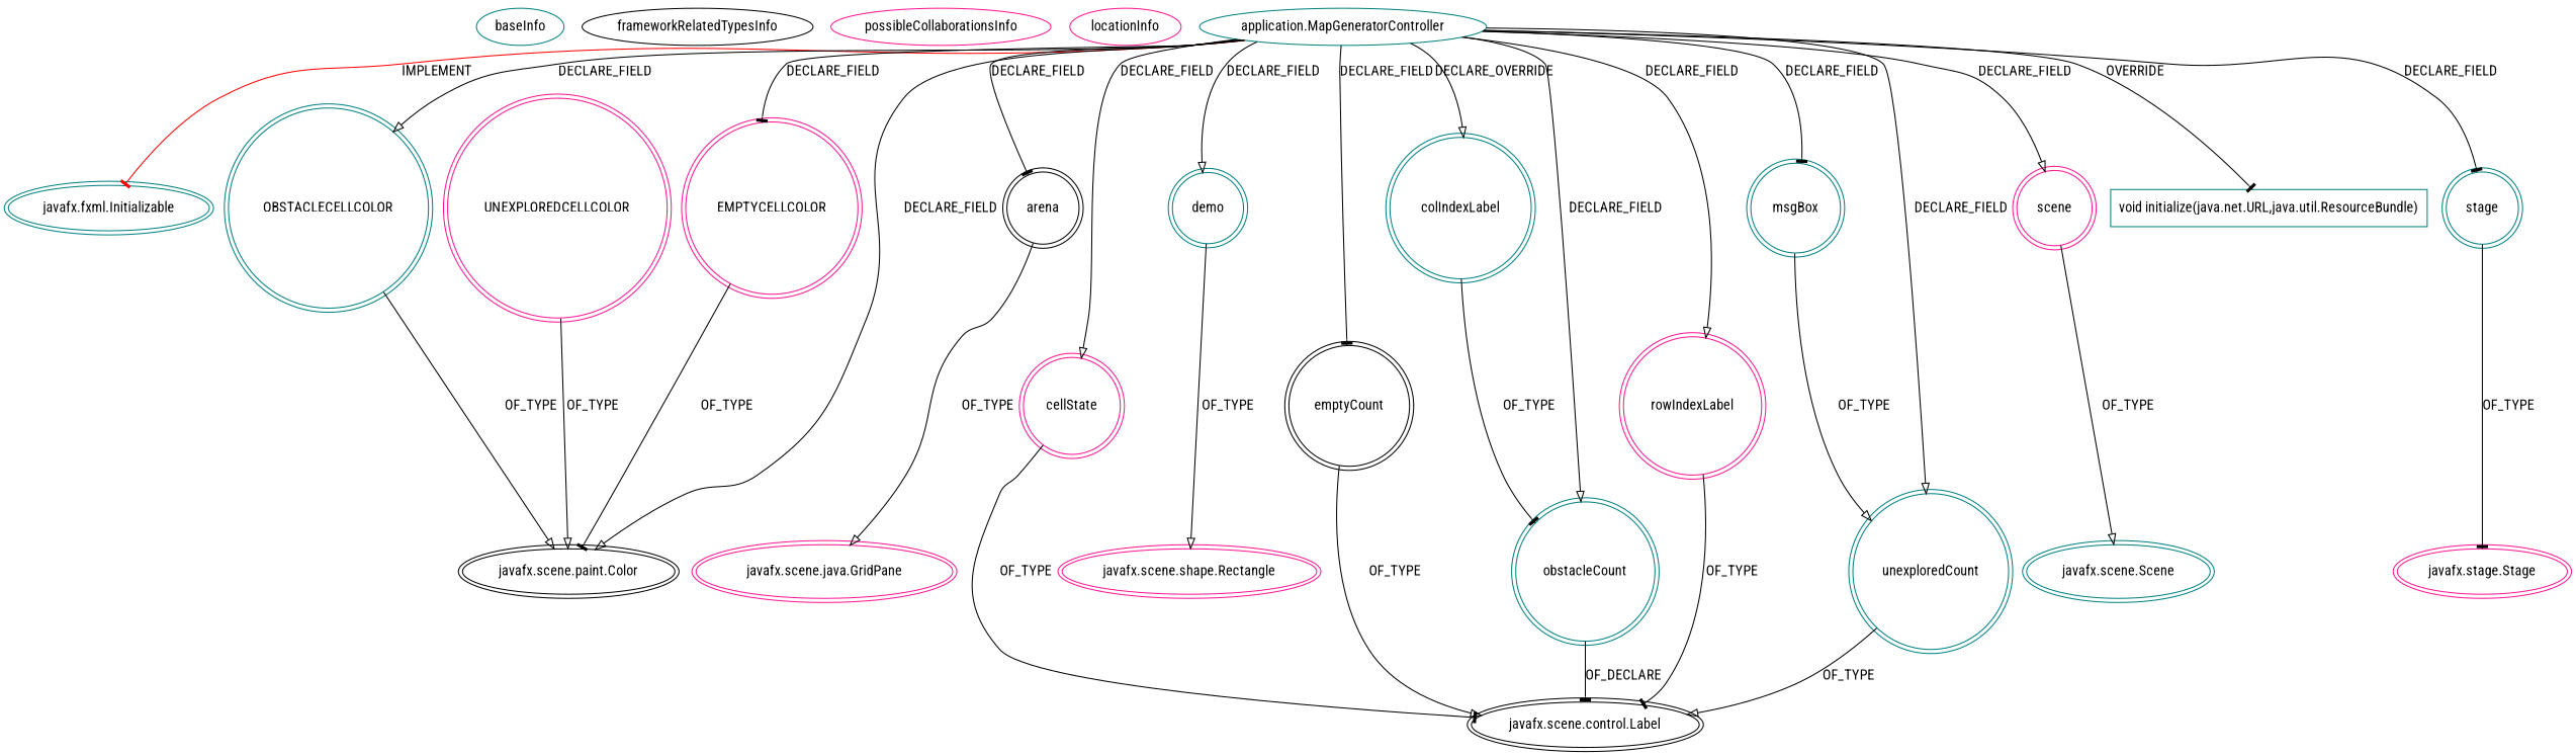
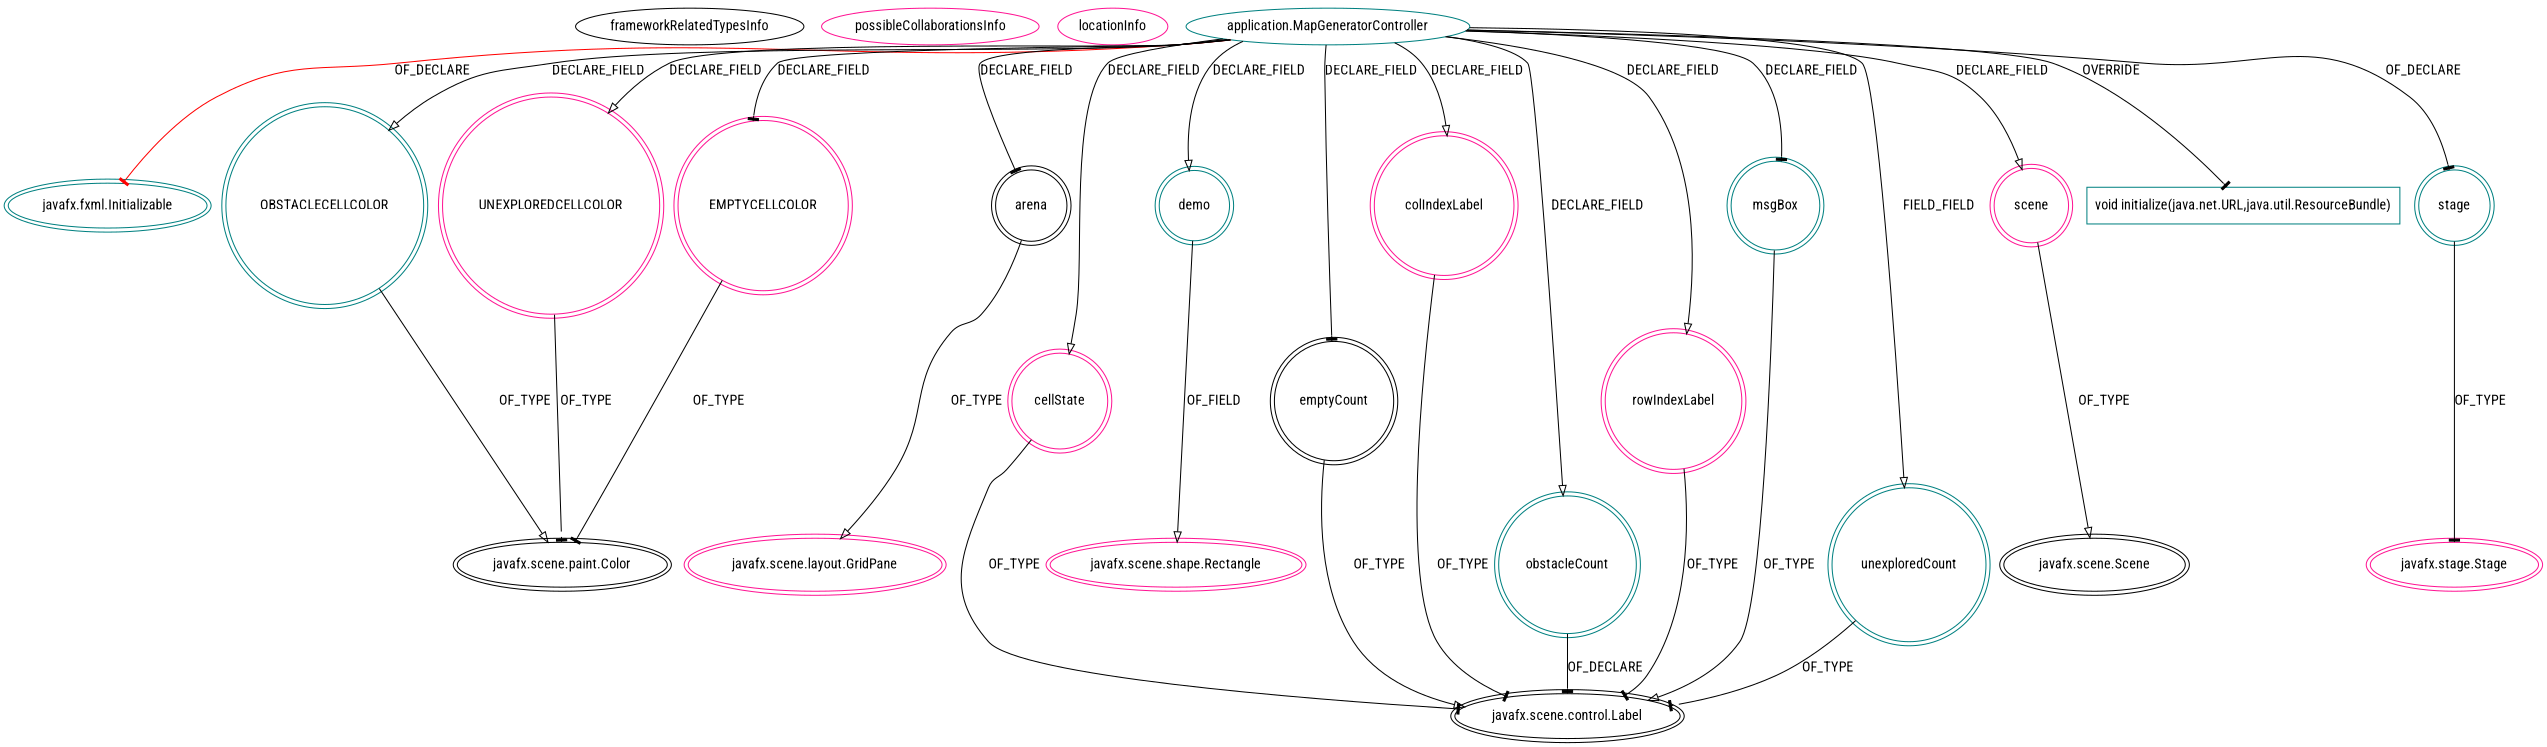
  digraph {
    fontname="Roboto Condensed"
    node [color=deeppink fontname="Roboto Condensed" isFrameworkType=true vertexType=FIELD_DECLARATION peripheries=2 shape=circle]
    edge [arrowhead=onormal fontname="Roboto Condensed"]
-   baseInfo [category=extension_graph color=teal graphId=1121 isAnonymous=false possibleRelation=false isFrameworkType="" vertexType="" peripheries="" shape=""]
    frameworkRelatedTypesInfo [0="javafx.fxml.Initializable" color=black isFrameworkType="" vertexType="" peripheries="" shape=""]
    possibleCollaborationsInfo [isFrameworkType="" vertexType="" peripheries="" shape=""]
    locationInfo [contextSignature=MapGeneratorController filePath="/RUAN0007-Simulator/Simulator-master/Simulator/src/application/MapGeneratorController.java" graphId=1121 projectName="RUAN0007-Simulator" isFrameworkType="" vertexType="" peripheries="" shape=""]
    n5 [color=teal isFrameworkType=false label="application.MapGeneratorController" vertexType=ROOT_CLIENT_CLASS_DECLARATION peripheries="" shape=""]
    n6 [color=teal label="javafx.fxml.Initializable" vertexType=FRAMEWORK_INTERFACE_TYPE shape=""]
    n7 [label=EMPTYCELLCOLOR]
    n8 [color=teal label=OBSTACLECELLCOLOR]
    n9 [label=UNEXPLOREDCELLCOLOR]
    n10 [color=black label=arena]
    n11 [label=cellState]
-   n12 [color=teal label=colIndexLabel]
+   n12 [label=colIndexLabel]
    n13 [color=teal label=demo]
    n14 [color=black label=emptyCount]
    n15 [color=teal label=msgBox]
    n16 [color=teal label=obstacleCount]
    n17 [label=rowIndexLabel]
    n18 [label=scene]
    n19 [color=teal label=stage]
    n20 [color=teal label=unexploredCount]
    n21 [color=teal isFrameworkType=false label="void initialize(java.net.URL,java.util.ResourceBundle)" shape=box vertexType=OVERRIDING_METHOD_DECLARATION peripheries=""]
    n22 [color=black label="javafx.scene.paint.Color" vertexType=FRAMEWORK_CLASS_TYPE shape=""]
-   n23 [label="javafx.scene.java.GridPane" vertexType=FRAMEWORK_CLASS_TYPE shape=""]
+   n23 [label="javafx.scene.layout.GridPane" vertexType=FRAMEWORK_CLASS_TYPE shape=""]
    n24 [color=black label="javafx.scene.control.Label" vertexType=FRAMEWORK_CLASS_TYPE shape=""]
    n25 [label="javafx.scene.shape.Rectangle" vertexType=FRAMEWORK_CLASS_TYPE shape=""]
-   n26 [color=teal label="javafx.scene.Scene" vertexType=FRAMEWORK_CLASS_TYPE shape=""]
+   n26 [color=black label="javafx.scene.Scene" vertexType=FRAMEWORK_CLASS_TYPE shape=""]
    n27 [label="javafx.stage.Stage" vertexType=FRAMEWORK_CLASS_TYPE shape=""]
-   n5 -> n6 [arrowhead=tee color=red label=IMPLEMENT]
+   n5 -> n6 [arrowhead=tee color=red label=OF_DECLARE]
    n5 -> n7 [arrowhead=tee label=DECLARE_FIELD]
    n5 -> n8 [label=DECLARE_FIELD]
-   n5 -> n22 [label=DECLARE_FIELD]
+   n5 -> n9 [label=DECLARE_FIELD]
    n5 -> n10 [arrowhead=tee label=DECLARE_FIELD]
    n5 -> n11 [label=DECLARE_FIELD]
-   n5 -> n12 [label=DECLARE_OVERRIDE]
+   n5 -> n12 [label=DECLARE_FIELD]
    n5 -> n13 [label=DECLARE_FIELD]
    n5 -> n14 [arrowhead=tee label=DECLARE_FIELD]
    n5 -> n15 [arrowhead=tee label=DECLARE_FIELD]
    n5 -> n16 [label=DECLARE_FIELD]
    n5 -> n17 [label=DECLARE_FIELD]
    n5 -> n18 [label=DECLARE_FIELD]
-   n5 -> n19 [arrowhead=tee label=DECLARE_FIELD]
-   n5 -> n20 [label=DECLARE_FIELD]
+   n5 -> n19 [arrowhead=tee label=OF_DECLARE]
+   n5 -> n20 [label=FIELD_FIELD]
    n5 -> n21 [arrowhead=tee label=OVERRIDE]
    n7 -> n22 [arrowhead=tee label=OF_TYPE]
    n8 -> n22 [label=OF_TYPE]
-   n9 -> n22 [label=OF_TYPE]
+   n9 -> n22 [arrowhead=tee label=OF_TYPE]
    n10 -> n23 [label=OF_TYPE]
    n11 -> n24 [arrowhead=tee label=OF_TYPE]
-   n12 -> n16 [arrowhead=tee label=OF_TYPE]
-   n13 -> n25 [label=OF_TYPE]
+   n12 -> n24 [arrowhead=tee label=OF_TYPE]
+   n13 -> n25 [label=OF_FIELD]
    n14 -> n24 [label=OF_TYPE]
-   n15 -> n20 [label=OF_TYPE]
+   n15 -> n24 [label=OF_TYPE]
    n16 -> n24 [arrowhead=tee label=OF_DECLARE]
    n17 -> n24 [arrowhead=tee label=OF_TYPE]
    n18 -> n26 [label=OF_TYPE]
    n19 -> n27 [arrowhead=tee label=OF_TYPE]
-   n20 -> n24 [label=OF_TYPE]
+   n20 -> n24 [arrowhead=tee label=OF_TYPE]
  }
